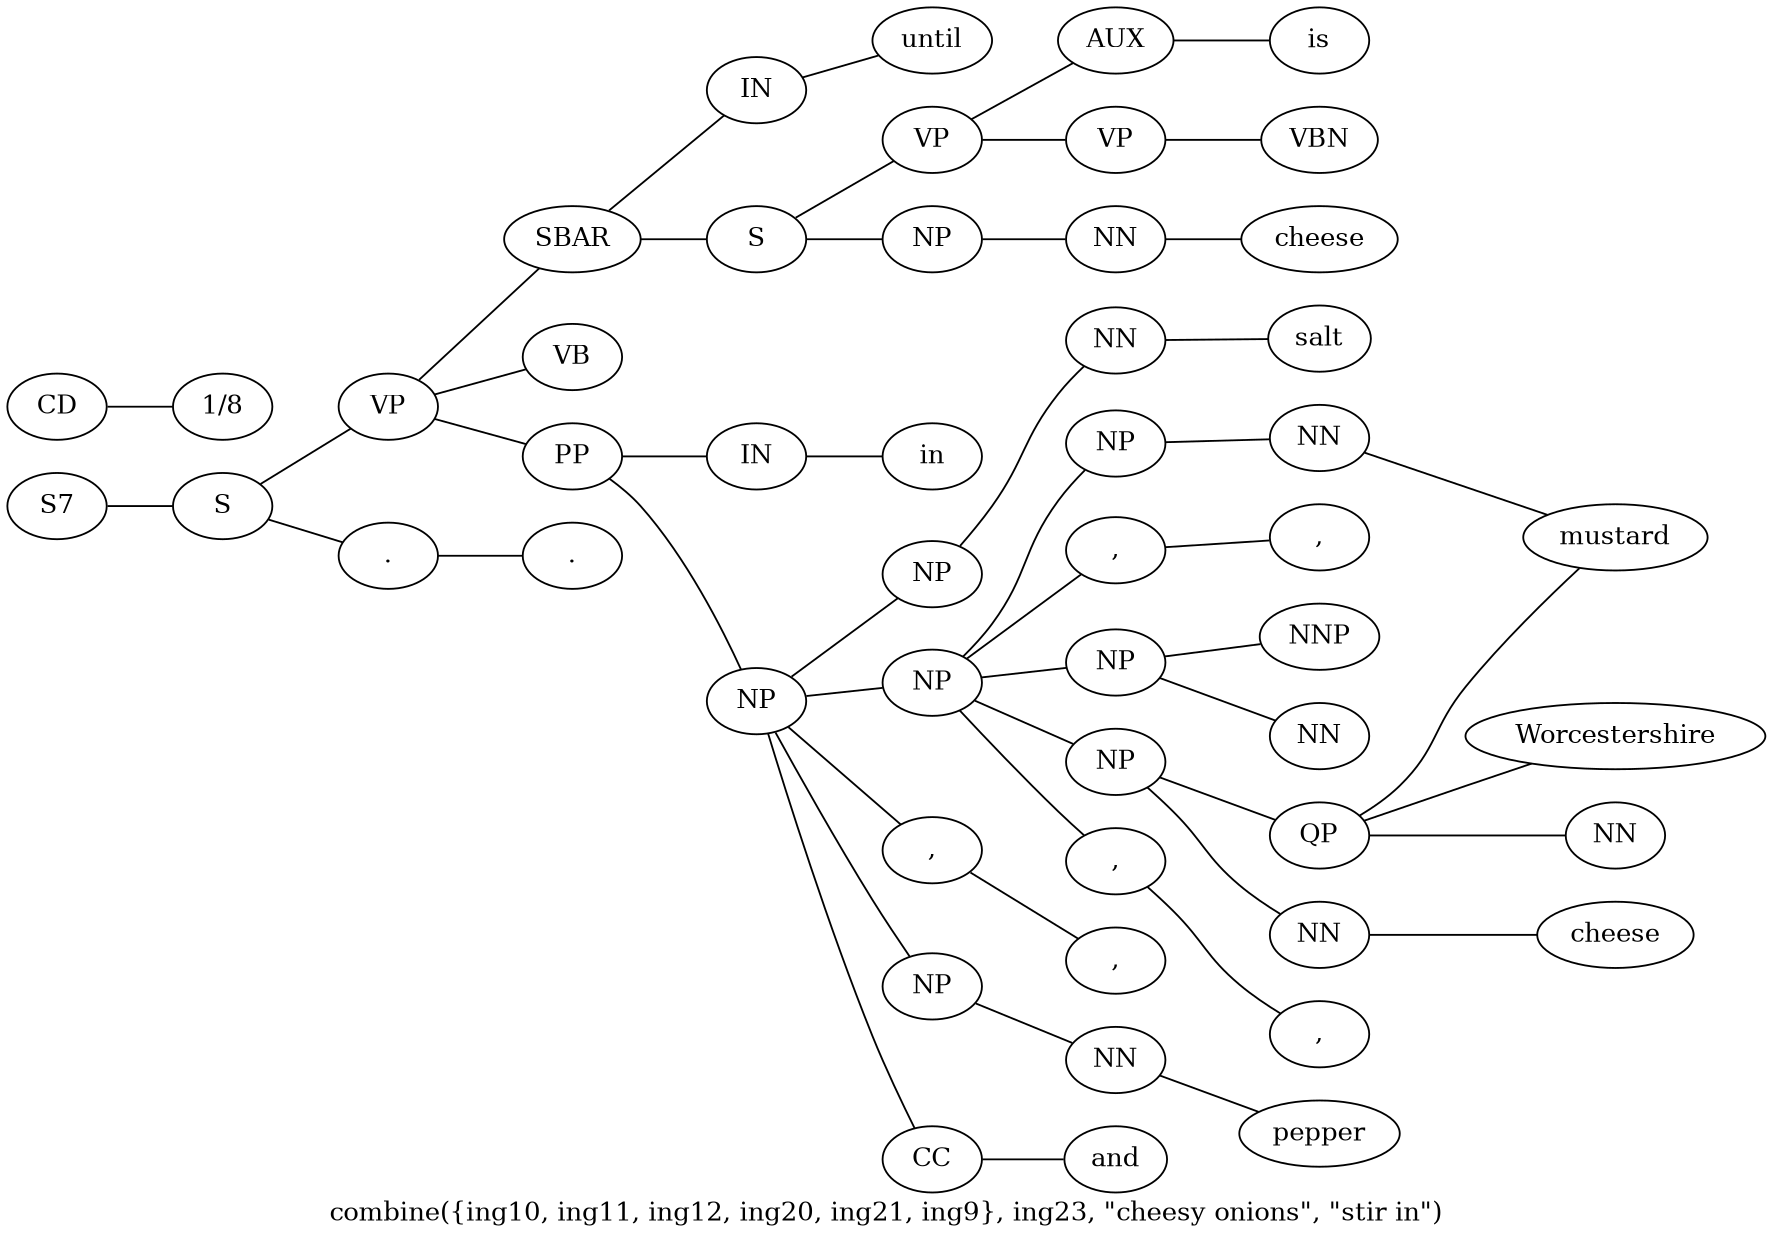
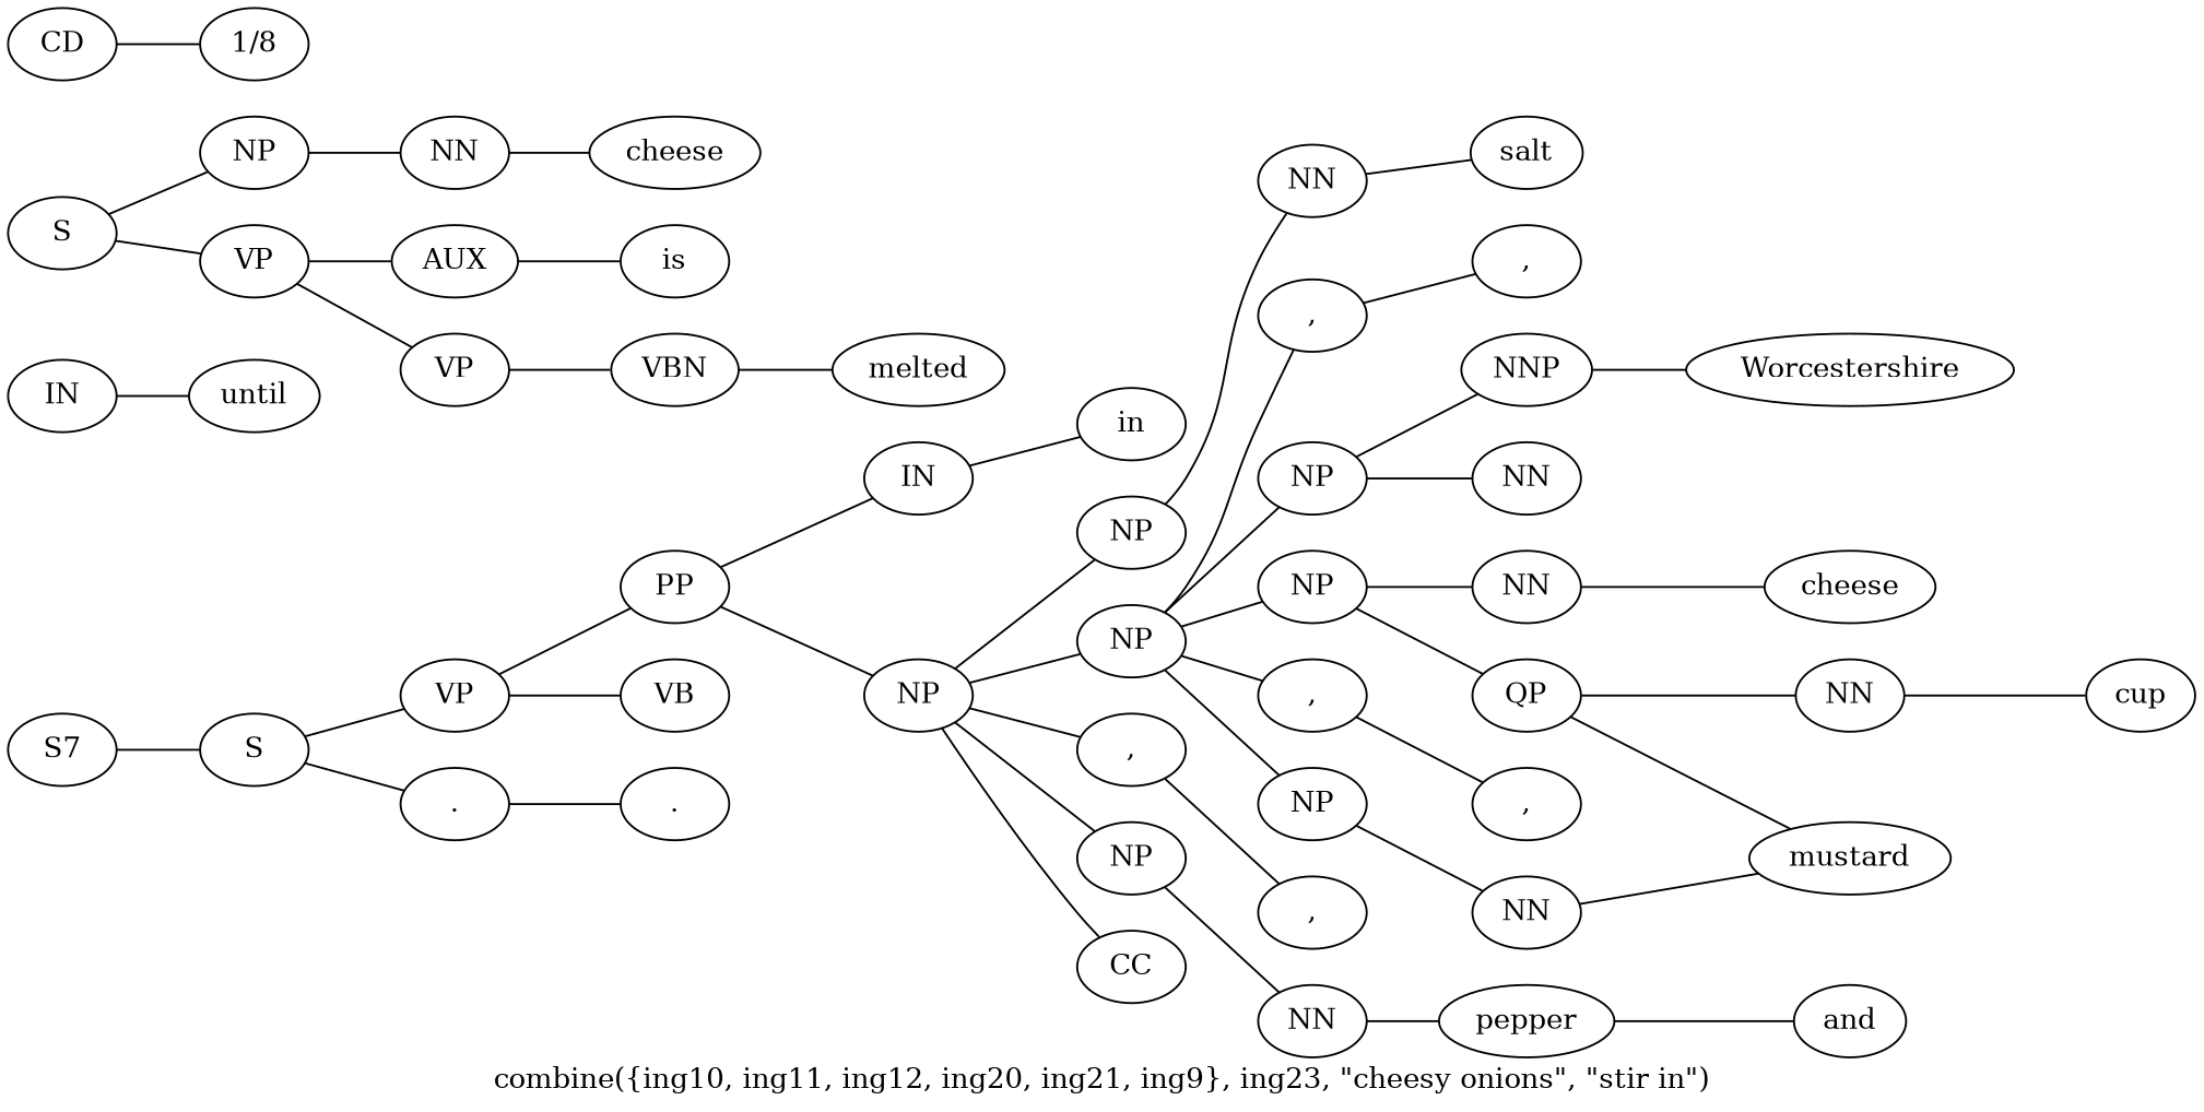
  graph {
    label="combine({ing10, ing11, ing12, ing20, ing21, ing9}, ing23, \"cheesy onions\", \"stir in\")"
    rankdir=LR
    n1 [label=S7]
    n2 [label=S]
    n3 [label=VP]
    n4 [label="."]
    n5 [label=VB]
    n6 [label=PP]
-   n7 [label=SBAR]
    n8 [label="."]
    n9 [label=IN]
    n10 [label=NP]
    n11 [label=IN]
    n12 [label=S]
    n13 [label=in]
    n14 [label=NP]
    n15 [label=","]
    n16 [label=NP]
    n17 [label=CC]
    n18 [label=NP]
    n19 [label=NP]
    n20 [label=","]
    n21 [label=NP]
    n22 [label=","]
    n23 [label=NP]
    n24 [label=","]
    n25 [label=NN]
    n26 [label=and]
    n27 [label=NN]
    n28 [label=QP]
    n29 [label=NN]
    n30 [label=","]
    n31 [label=NN]
    n32 [label=","]
    n33 [label=NNP]
    n34 [label=NN]
    n35 [label=NN]
    n36 [label=mustard]
    n37 [label=cheese]
    n38 [label=CD]
    n39 [label="1/8"]
+   n40 [label=cup]
    n41 [label=Worcestershire]
    n42 [label=pepper]
    n43 [label=salt]
    n44 [label=until]
    n45 [label=NP]
    n46 [label=VP]
    n47 [label=NN]
    n48 [label=AUX]
    n49 [label=VP]
    n50 [label=cheese]
    n51 [label=is]
    n52 [label=VBN]
+   n53 [label=melted]
    n1 -- n2
    n2 -- n3
    n2 -- n4
    n3 -- n5
    n3 -- n6
-   n3 -- n7
    n4 -- n8
    n6 -- n9
    n6 -- n10
-   n7 -- n11
-   n7 -- n12
    n9 -- n13
    n10 -- n14
    n10 -- n15
    n10 -- n16
    n10 -- n17
    n10 -- n18
    n11 -- n44
    n12 -- n45
    n12 -- n46
    n14 -- n19
    n14 -- n20
    n14 -- n21
    n14 -- n22
    n14 -- n23
    n15 -- n24
    n16 -- n25
-   n17 -- n26
+   n42 -- n26
    n18 -- n27
    n19 -- n28
    n19 -- n29
    n20 -- n30
    n21 -- n31
    n22 -- n32
    n23 -- n33
    n23 -- n34
    n25 -- n42
    n27 -- n43
    n28 -- n35
    n28 -- n36
    n29 -- n37
    n31 -- n36
-   n28 -- n41
+   n33 -- n41
+   n35 -- n40
    n38 -- n39
    n45 -- n47
    n46 -- n48
    n46 -- n49
    n47 -- n50
    n48 -- n51
    n49 -- n52
+   n52 -- n53
  }
